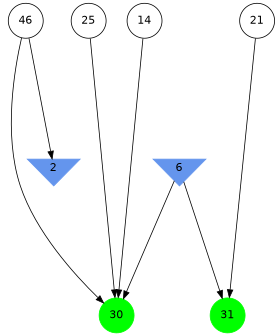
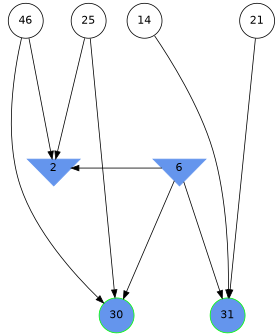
  digraph {
    fontname="DejaVu Sans"
    ranksep=2.0
    node [color=black fontname="DejaVu Sans" shape=circle]
    edge [fontname="DejaVu Sans"]
    2 [color=cornflowerblue shape=invtriangle style=filled]
    6 [color=cornflowerblue shape=invtriangle style=filled]
    14
    21
    n5 [label=46]
    n6 [label=25]
-   30 [color=green style=filled]
-   31 [color=green style=filled]
+   30 [color=green style=filled fillcolor=cornflowerblue]
+   31 [color=green style=filled fillcolor=cornflowerblue]
    subgraph sub_1 {
      rank=same
      2
      6
    }
    subgraph sub_2 {
      rank=same
      14
      21
      n5
      n6
    }
    subgraph sub_3 {
      rank=same
      30
      31
    }
+   6 -> 2
    6 -> 30
    6 -> 31
-   14 -> 30
+   14 -> 31
    21 -> 31
    n5 -> 2
    n5 -> 30
+   n6 -> 2
    n6 -> 30
  }
